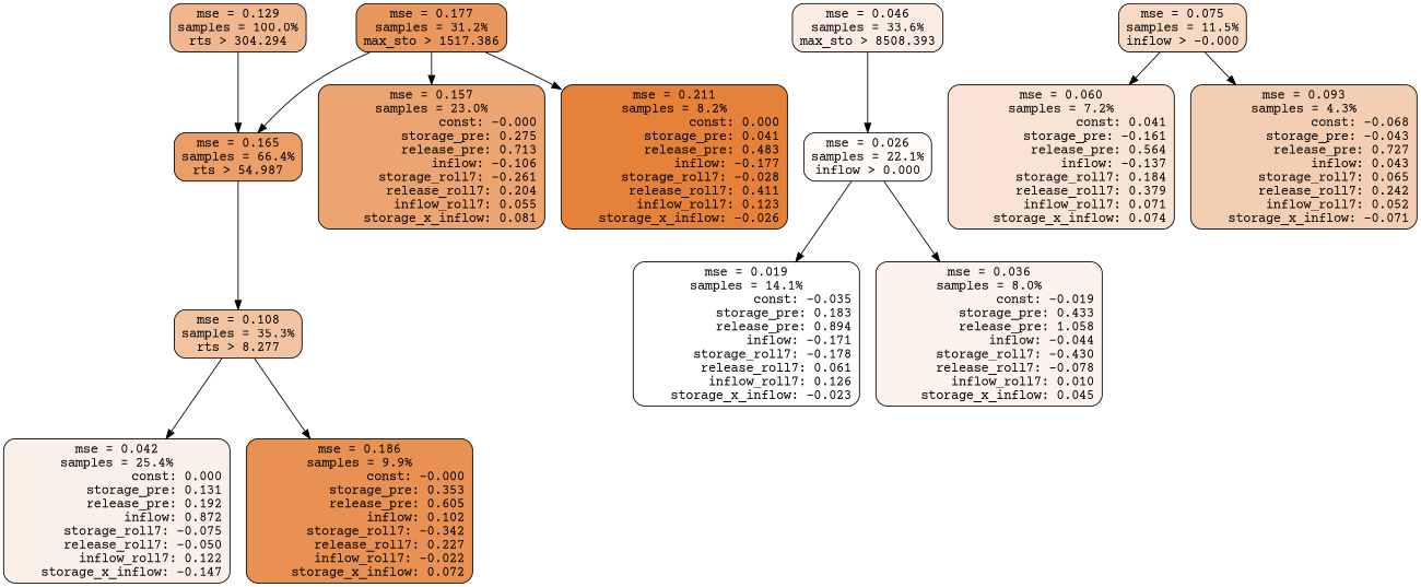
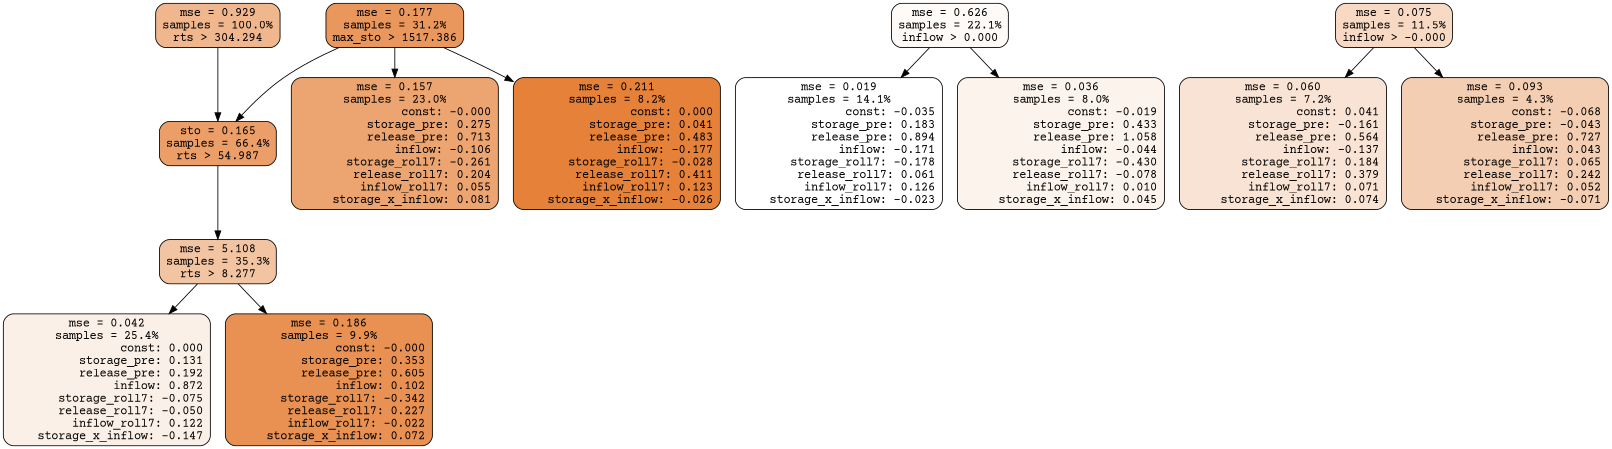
  digraph {
    fontname="Courier Prime"
    node [color=black fontname="Courier Prime" shape=rectangle style="filled, rounded"]
    edge [fontname="Courier Prime"]
-   n1 [fillcolor="#f0b68d" label="mse = 0.129\nsamples = 100.0%\nrts > 304.294"]
-   n2 [fillcolor="#eb9e67" label="mse = 0.165\nsamples = 66.4%\nrts > 54.987"]
-   n3 [fillcolor="#fbede3" label="mse = 0.046\nsamples = 33.6%\nmax_sto > 8508.393"]
-   n4 [fillcolor="#fdfaf7" label="mse = 0.026\nsamples = 22.1%\ninflow > 0.000"]
-   n5 [fillcolor="#f2c4a2" label="mse = 0.108\nsamples = 35.3%\nrts > 8.277"]
+   n1 [fillcolor="#f0b68d" label="mse = 0.929\nsamples = 100.0%\nrts > 304.294"]
+   n2 [fillcolor="#eb9e67" label="sto = 0.165\nsamples = 66.4%\nrts > 54.987"]
+   n4 [fillcolor="#fdfaf7" label="mse = 0.626\nsamples = 22.1%\ninflow > 0.000"]
+   n5 [fillcolor="#f2c4a2" label="mse = 5.108\nsamples = 35.3%\nrts > 8.277"]
    n6 [fillcolor="#ffffff" label="mse = 0.019\nsamples = 14.1%\n               const: -0.035\n          storage_pre: 0.183\n          release_pre: 0.894\n              inflow: -0.171\n       storage_roll7: -0.178\n        release_roll7: 0.061\n         inflow_roll7: 0.126\n    storage_x_inflow: -0.023"]
    n7 [fillcolor="#fcf3ec" label="mse = 0.036\nsamples = 8.0%\n               const: -0.019\n          storage_pre: 0.433\n          release_pre: 1.058\n              inflow: -0.044\n       storage_roll7: -0.430\n       release_roll7: -0.078\n         inflow_roll7: 0.010\n     storage_x_inflow: 0.045"]
    n8 [fillcolor="#f7d9c4" label="mse = 0.075\nsamples = 11.5%\ninflow > -0.000"]
    n9 [fillcolor="#f9e3d4" label="mse = 0.060\nsamples = 7.2%\n                const: 0.041\n         storage_pre: -0.161\n          release_pre: 0.564\n              inflow: -0.137\n        storage_roll7: 0.184\n        release_roll7: 0.379\n         inflow_roll7: 0.071\n     storage_x_inflow: 0.074"]
    n10 [fillcolor="#f4ceb2" label="mse = 0.093\nsamples = 4.3%\n               const: -0.068\n         storage_pre: -0.043\n          release_pre: 0.727\n               inflow: 0.043\n        storage_roll7: 0.065\n        release_roll7: 0.242\n         inflow_roll7: 0.052\n    storage_x_inflow: -0.071"]
    n11 [fillcolor="#fbf0e7" label="mse = 0.042\nsamples = 25.4%\n                const: 0.000\n          storage_pre: 0.131\n          release_pre: 0.192\n               inflow: 0.872\n       storage_roll7: -0.075\n       release_roll7: -0.050\n         inflow_roll7: 0.122\n    storage_x_inflow: -0.147"]
    n12 [fillcolor="#e89152" label="mse = 0.186\nsamples = 9.9%\n               const: -0.000\n          storage_pre: 0.353\n          release_pre: 0.605\n               inflow: 0.102\n       storage_roll7: -0.342\n        release_roll7: 0.227\n        inflow_roll7: -0.022\n     storage_x_inflow: 0.072"]
    n13 [fillcolor="#e9975c" label="mse = 0.177\nsamples = 31.2%\nmax_sto > 1517.386"]
    n14 [fillcolor="#eca470" label="mse = 0.157\nsamples = 23.0%\n               const: -0.000\n          storage_pre: 0.275\n          release_pre: 0.713\n              inflow: -0.106\n       storage_roll7: -0.261\n        release_roll7: 0.204\n         inflow_roll7: 0.055\n     storage_x_inflow: 0.081"]
    n15 [fillcolor="#e58139" label="mse = 0.211\nsamples = 8.2%\n                const: 0.000\n          storage_pre: 0.041\n          release_pre: 0.483\n              inflow: -0.177\n       storage_roll7: -0.028\n        release_roll7: 0.411\n         inflow_roll7: 0.123\n    storage_x_inflow: -0.026"]
    n1 -> n2
    n2 -> n5
-   n3 -> n4
    n4 -> n6
    n4 -> n7
    n5 -> n11
    n5 -> n12
    n8 -> n9
    n8 -> n10
    n13 -> n2
    n13 -> n14
    n13 -> n15
  }
